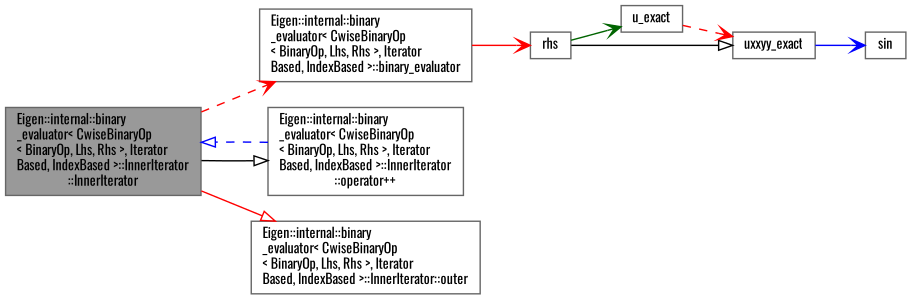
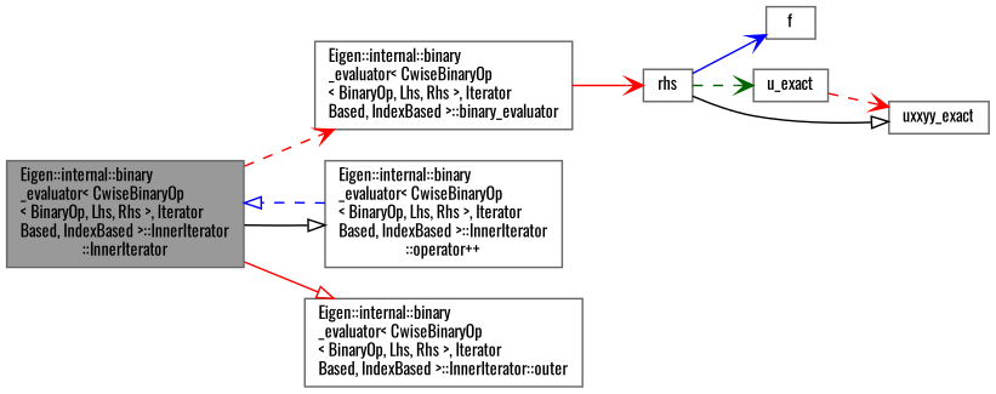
  digraph {
    fontname=Oswald
    rankdir=LR
    node [color=grey40 fillcolor=white fontname=Oswald fontsize=10 shape=box style=filled]
    edge [arrowhead=vee color=red fontname=Oswald fontsize=10 labelfontname=Helvetica labelfontsize=10 style=solid]
    n1 [color=gray40 fillcolor=grey60 fontcolor=black height=0.2 label="Eigen::internal::binary\l_evaluator\< CwiseBinaryOp\l\< BinaryOp, Lhs, Rhs \>, Iterator\lBased, IndexBased \>::InnerIterator\l::InnerIterator" width=0.4]
    n2 [height=0.2 label="Eigen::internal::binary\l_evaluator\< CwiseBinaryOp\l\< BinaryOp, Lhs, Rhs \>, Iterator\lBased, IndexBased \>::binary_evaluator" width=0.4]
    n3 [height=0.2 label="Eigen::internal::binary\l_evaluator\< CwiseBinaryOp\l\< BinaryOp, Lhs, Rhs \>, Iterator\lBased, IndexBased \>::InnerIterator\l::operator++" width=0.4]
    n4 [height=0.2 label="Eigen::internal::binary\l_evaluator\< CwiseBinaryOp\l\< BinaryOp, Lhs, Rhs \>, Iterator\lBased, IndexBased \>::InnerIterator::outer" width=0.4]
    n5 [height=0.2 label=rhs width=0.4]
+   n6 [height=0.2 label=f width=0.4]
    n7 [height=0.2 label=u_exact width=0.4]
    n8 [height=0.2 label=uxxyy_exact width=0.4]
-   n9 [height=0.2 label=sin width=0.4]
    n1 -> n2 [style=dashed]
    n1 -> n3 [arrowhead=onormal color=black]
    n1 -> n4 [arrowhead=onormal]
    n2 -> n5
    n3 -> n1 [arrowhead=onormal color=blue style=dashed]
-   n5 -> n7 [color=darkgreen]
+   n5 -> n6 [color=blue]
+   n5 -> n7 [color=darkgreen style=dashed]
    n5 -> n8 [arrowhead=onormal color=black]
    n7 -> n8 [style=dashed]
-   n8 -> n9 [color=blue]
  }
